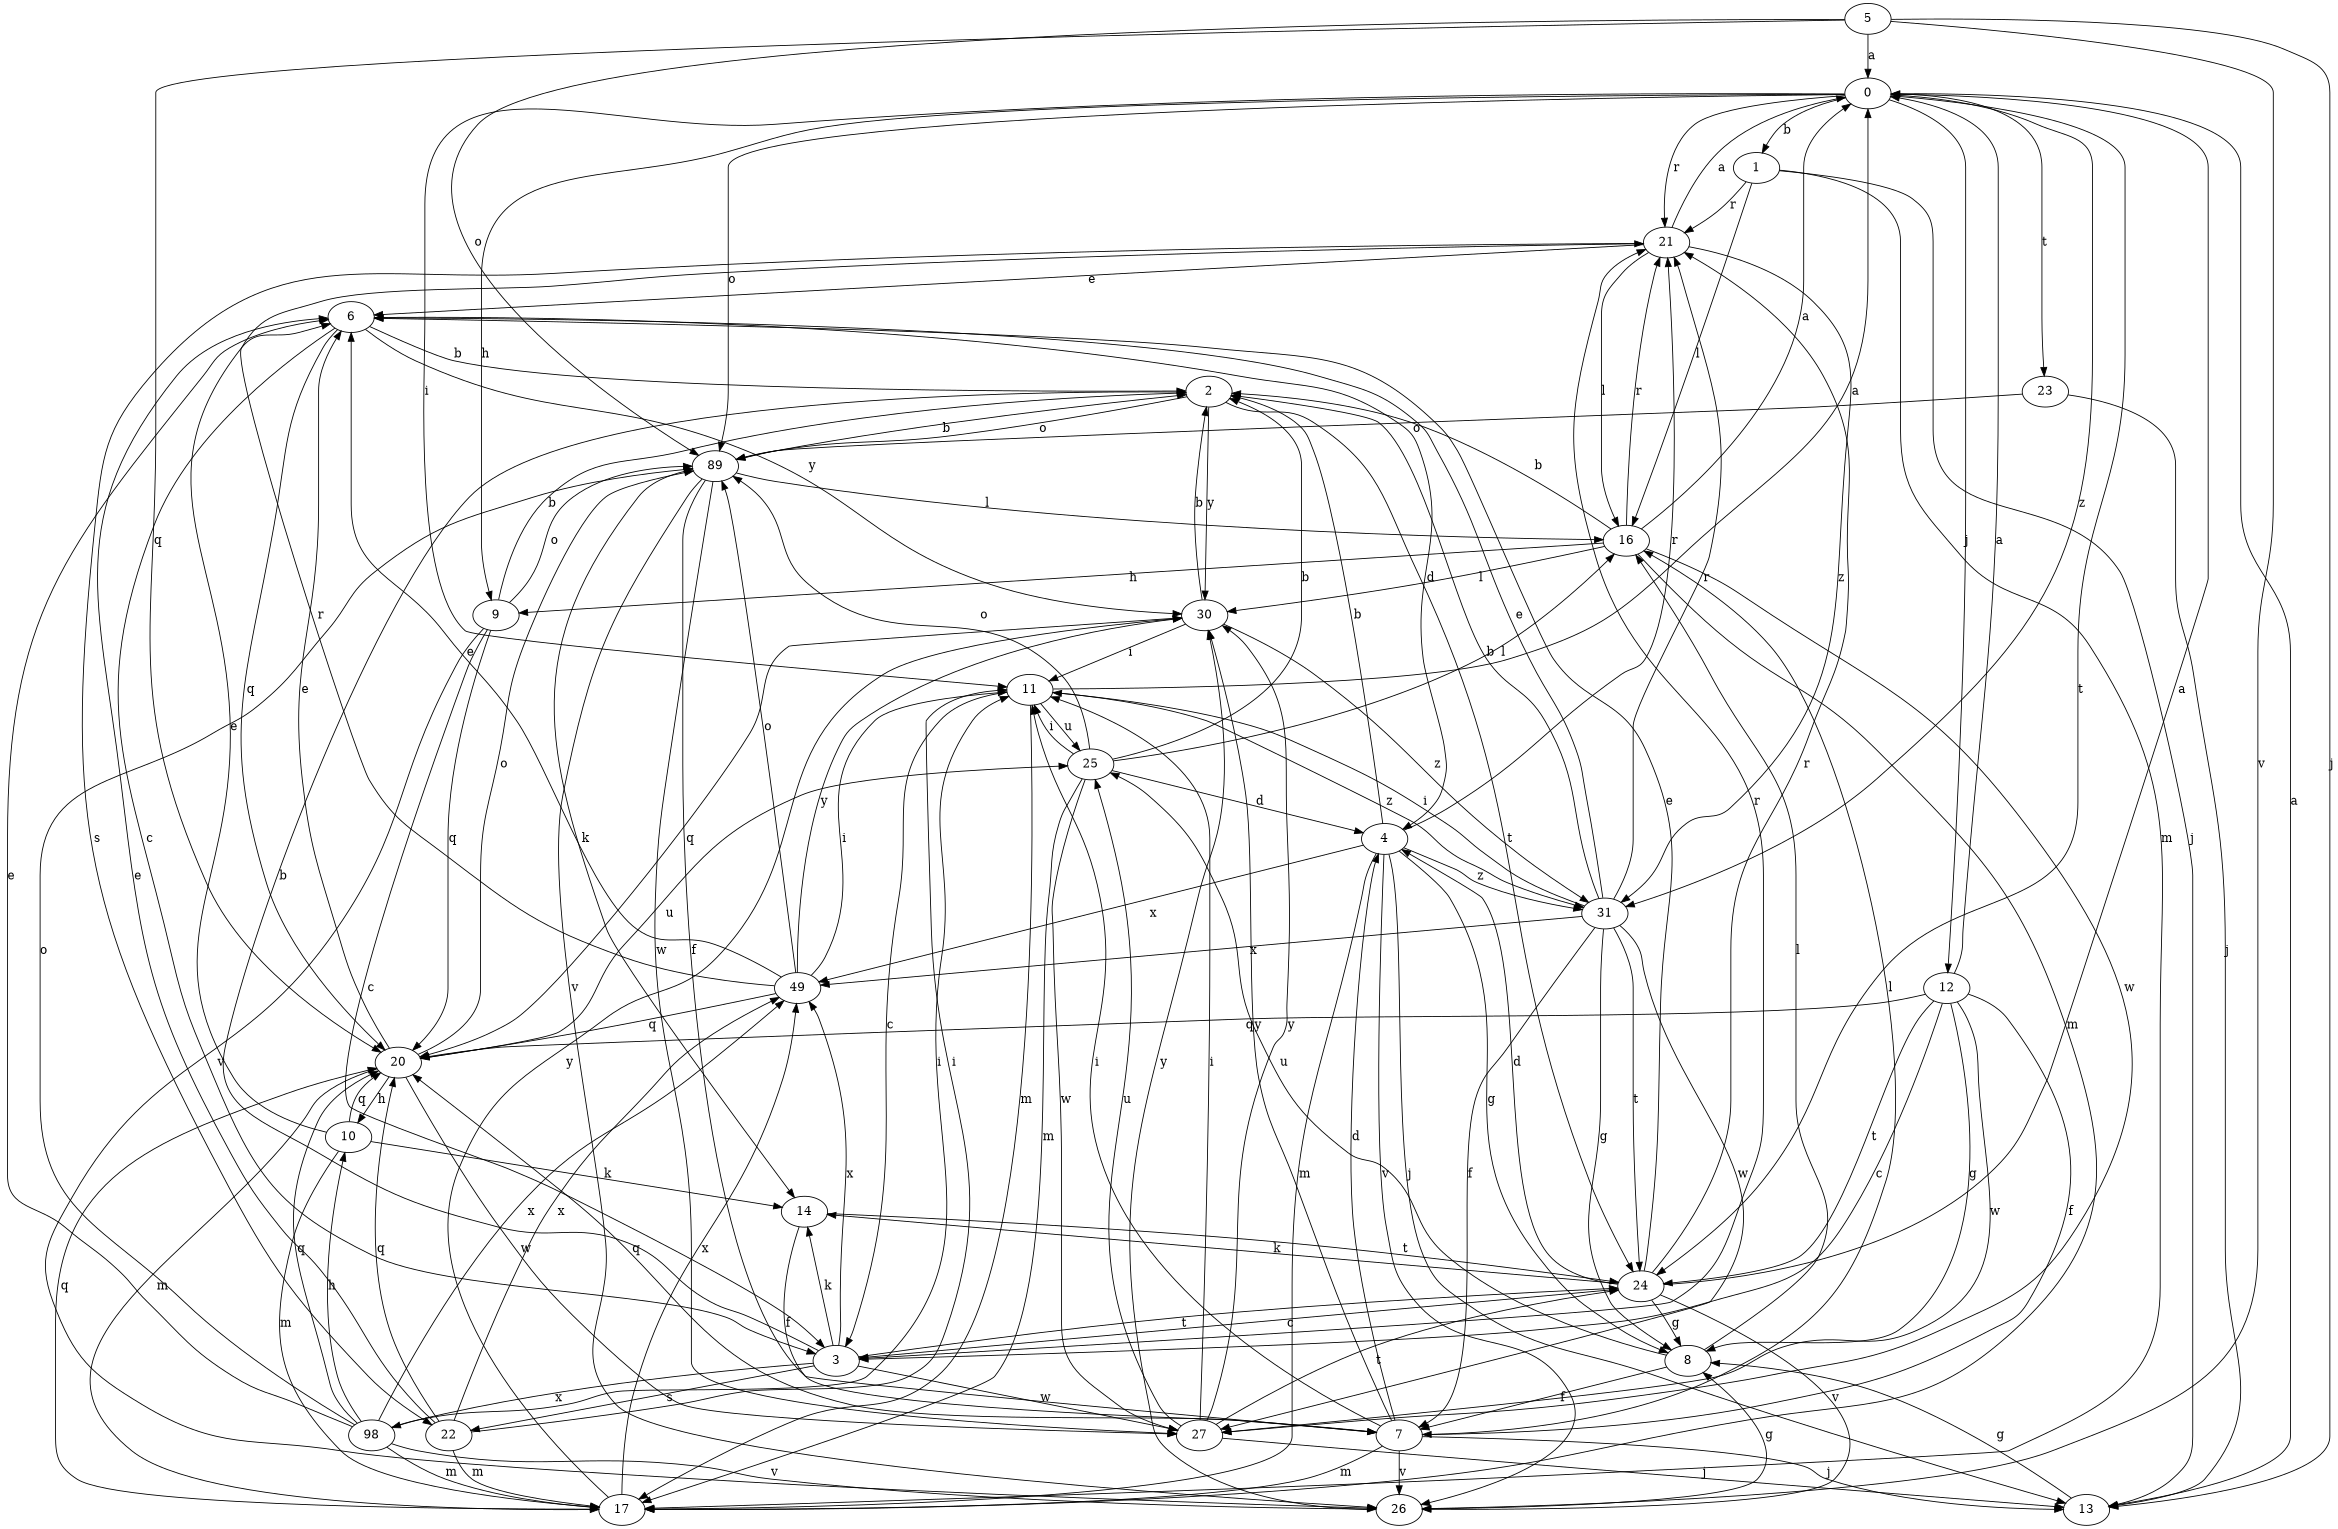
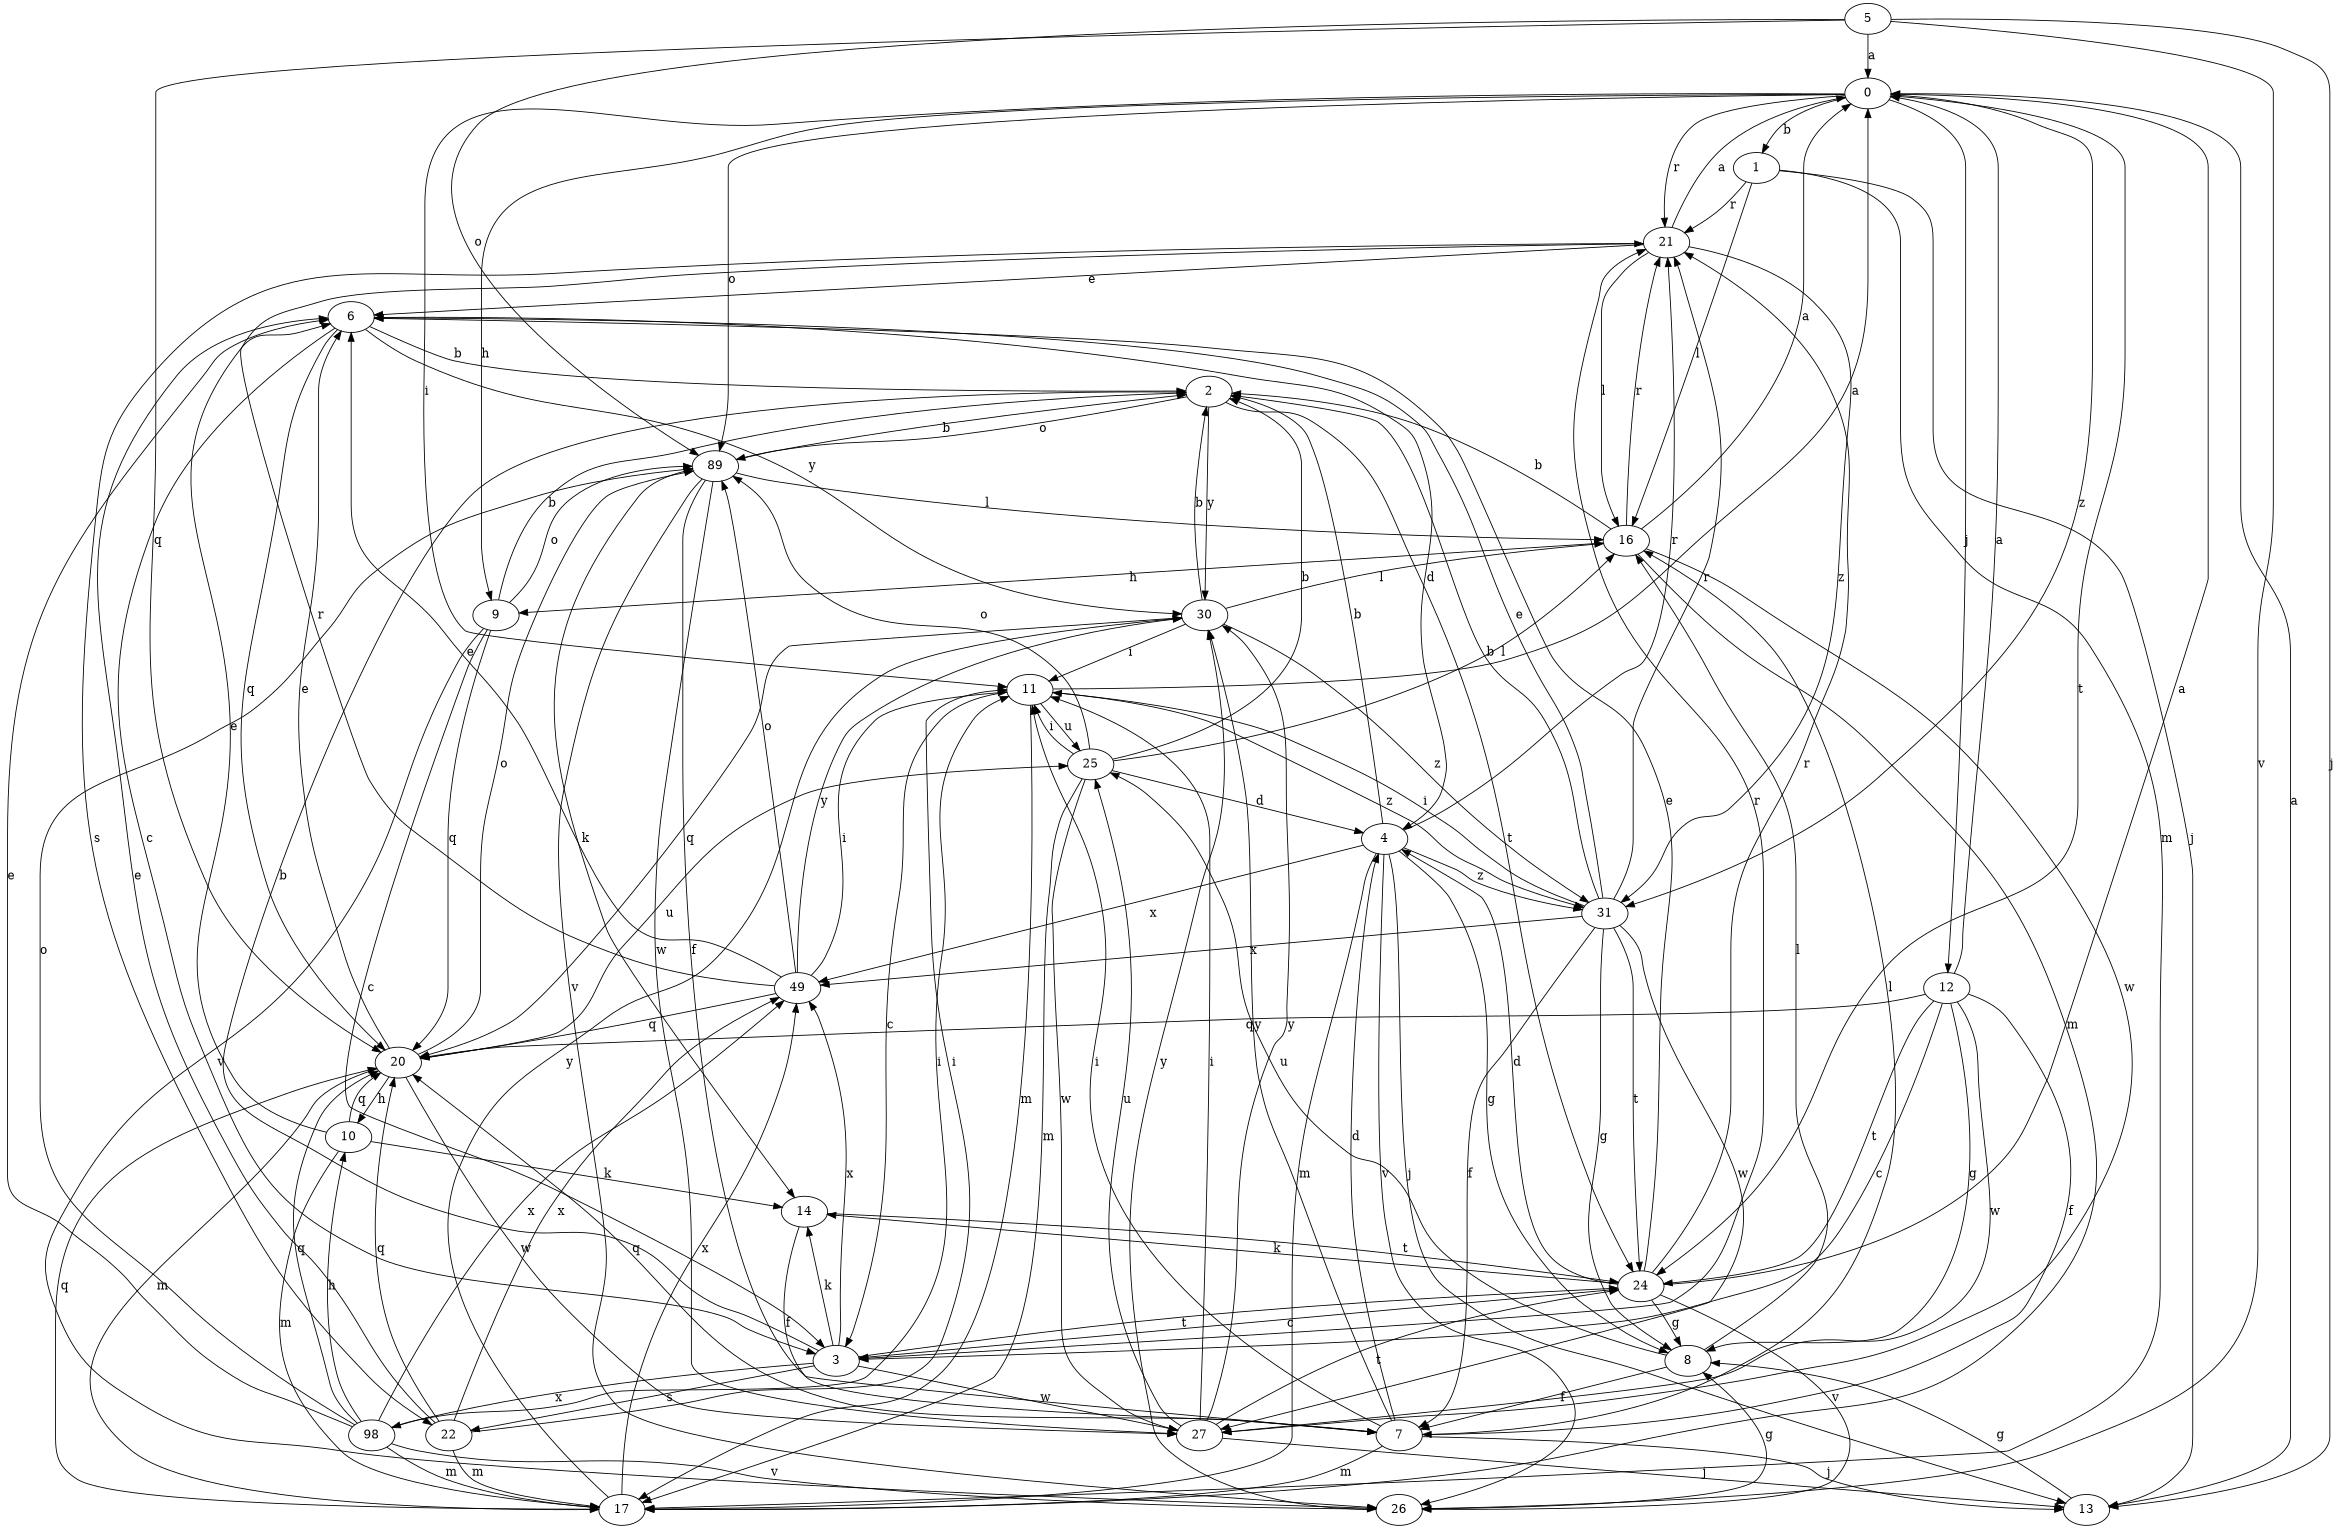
  strict digraph {
    0
    1
    9
    11
    12
    n6 [label=89]
    21
-   23
    24
    31
    13
    16
    17
    2
    3
    26
    20
    25
    27
    8
    7
    14
    22
    6
    4
    n26 [label=49]
    30
    n28 [label=98]
    10
    5
    0 -> 1 [label=b]
    0 -> 9 [label=h]
    0 -> 11 [label=i]
    0 -> 12 [label=j]
    0 -> n6 [label=o]
    0 -> 21 [label=r]
-   0 -> 23 [label=t]
    0 -> 24 [label=t]
    0 -> 31 [label=z]
    1 -> 21 [label=r]
    1 -> 13 [label=j]
    1 -> 16 [label=l]
    1 -> 17 [label=m]
    9 -> n6 [label=o]
    9 -> 2 [label=b]
    9 -> 3 [label=c]
    9 -> 26 [label=v]
    9 -> 20 [label=q]
    11 -> 0 [label=a]
    11 -> 31 [label=z]
    11 -> 17 [label=m]
    11 -> 3 [label=c]
    11 -> 25 [label=u]
    12 -> 0 [label=a]
    12 -> 24 [label=t]
    12 -> 3 [label=c]
    12 -> 20 [label=q]
    12 -> 27 [label=w]
    12 -> 8 [label=g]
    12 -> 7 [label=f]
    n6 -> 16 [label=l]
    n6 -> 2 [label=b]
    n6 -> 26 [label=v]
    n6 -> 27 [label=w]
    n6 -> 7 [label=f]
    n6 -> 14 [label=k]
    21 -> 0 [label=a]
    21 -> 31 [label=z]
    21 -> 16 [label=l]
    21 -> 22 [label=s]
    21 -> 6 [label=e]
-   23 -> n6 [label=o]
-   23 -> 13 [label=j]
    24 -> 0 [label=a]
    24 -> 21 [label=r]
    24 -> 3 [label=c]
    24 -> 26 [label=v]
    24 -> 8 [label=g]
    24 -> 14 [label=k]
    24 -> 6 [label=e]
    24 -> 4 [label=d]
    31 -> 11 [label=i]
    31 -> 21 [label=r]
    31 -> 24 [label=t]
    31 -> 2 [label=b]
    31 -> 27 [label=w]
    31 -> 8 [label=g]
    31 -> 7 [label=f]
    31 -> 6 [label=e]
    31 -> n26 [label=x]
    13 -> 0 [label=a]
    13 -> 8 [label=g]
    16 -> 0 [label=a]
    16 -> 9 [label=h]
    16 -> 21 [label=r]
    16 -> 17 [label=m]
    16 -> 2 [label=b]
    16 -> 27 [label=w]
    17 -> 20 [label=q]
    17 -> n26 [label=x]
    17 -> 30 [label=y]
    2 -> n6 [label=o]
    2 -> 24 [label=t]
    2 -> 30 [label=y]
    3 -> 21 [label=r]
    3 -> 24 [label=t]
    3 -> 2 [label=b]
    3 -> 27 [label=w]
    3 -> 14 [label=k]
    3 -> 22 [label=s]
    3 -> n26 [label=x]
    3 -> n28 [label=x]
    26 -> 8 [label=g]
    26 -> 30 [label=y]
    20 -> n6 [label=o]
    20 -> 17 [label=m]
    20 -> 25 [label=u]
    20 -> 27 [label=w]
    20 -> 6 [label=e]
    20 -> 10 [label=h]
    25 -> 11 [label=i]
    25 -> n6 [label=o]
    25 -> 16 [label=l]
    25 -> 17 [label=m]
    25 -> 2 [label=b]
    25 -> 27 [label=w]
    25 -> 4 [label=d]
    27 -> 11 [label=i]
    27 -> 24 [label=t]
    27 -> 13 [label=j]
    27 -> 25 [label=u]
    27 -> 30 [label=y]
    8 -> 16 [label=l]
    8 -> 25 [label=u]
    8 -> 7 [label=f]
    7 -> 11 [label=i]
    7 -> 13 [label=j]
    7 -> 16 [label=l]
    7 -> 17 [label=m]
-   7 -> 26 [label=v]
    7 -> 20 [label=q]
    7 -> 4 [label=d]
    7 -> 30 [label=y]
    14 -> 24 [label=t]
    14 -> 7 [label=f]
    22 -> 11 [label=i]
    22 -> 17 [label=m]
    22 -> 20 [label=q]
    22 -> 6 [label=e]
    22 -> n26 [label=x]
    6 -> 2 [label=b]
    6 -> 3 [label=c]
    6 -> 20 [label=q]
    6 -> 4 [label=d]
    6 -> 30 [label=y]
    4 -> 21 [label=r]
    4 -> 31 [label=z]
    4 -> 13 [label=j]
    4 -> 17 [label=m]
    4 -> 2 [label=b]
    4 -> 26 [label=v]
    4 -> 8 [label=g]
    4 -> n26 [label=x]
    n26 -> 11 [label=i]
    n26 -> n6 [label=o]
    n26 -> 21 [label=r]
    n26 -> 20 [label=q]
    n26 -> 6 [label=e]
    n26 -> 30 [label=y]
    30 -> 11 [label=i]
    30 -> 31 [label=z]
-   16 -> 30 [label=l]
+   30 -> 16 [label=l]
    30 -> 2 [label=b]
    30 -> 20 [label=q]
    n28 -> 11 [label=i]
    n28 -> n6 [label=o]
    n28 -> 17 [label=m]
    n28 -> 26 [label=v]
    n28 -> 20 [label=q]
    n28 -> 6 [label=e]
    n28 -> n26 [label=x]
    n28 -> 10 [label=h]
    10 -> 17 [label=m]
    10 -> 20 [label=q]
    10 -> 14 [label=k]
    10 -> 6 [label=e]
    5 -> 0 [label=a]
    5 -> n6 [label=o]
    5 -> 13 [label=j]
    5 -> 26 [label=v]
    5 -> 20 [label=q]
  }
